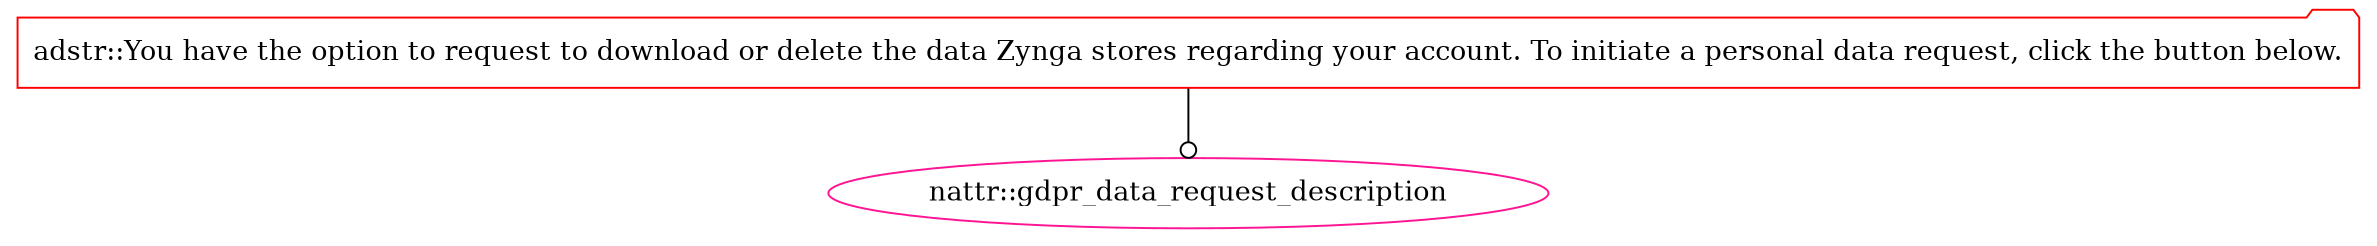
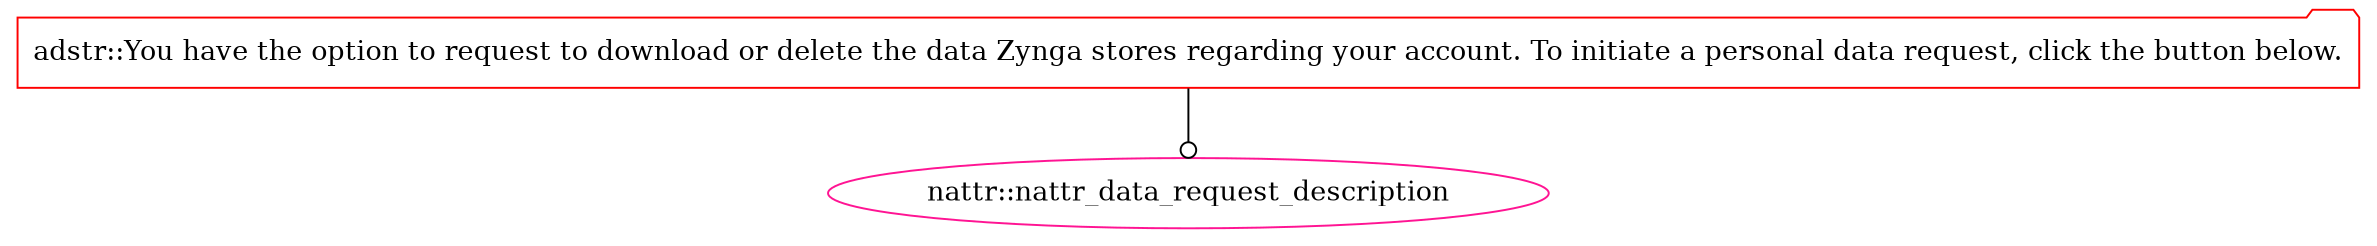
  digraph {
    fontname="DejaVu Serif"
    node [fontname="DejaVu Serif"]
    "adstr::You have the option to request to download or delete the data Zynga stores regarding your account. To initiate a personal data request, click the button below." [color=red shape=folder]
-   "nattr::gdpr_data_request_description" [color=deeppink shape=ellipse]
+   "nattr::gdpr_data_request_description" [color=deeppink shape=ellipse label="nattr::nattr_data_request_description"]
    "adstr::You have the option to request to download or delete the data Zynga stores regarding your account. To initiate a personal data request, click the button below." -> "nattr::gdpr_data_request_description" [arrowhead=odot fontname="DejaVu Serif"]
  }
